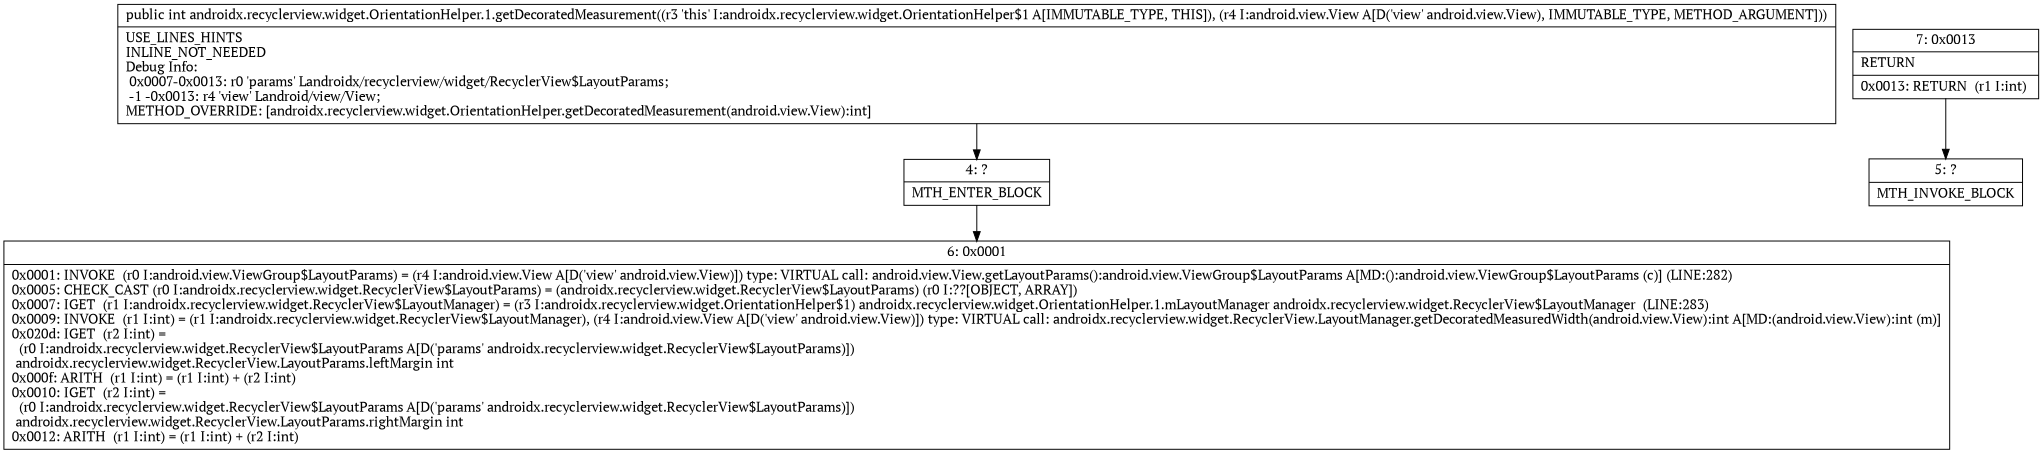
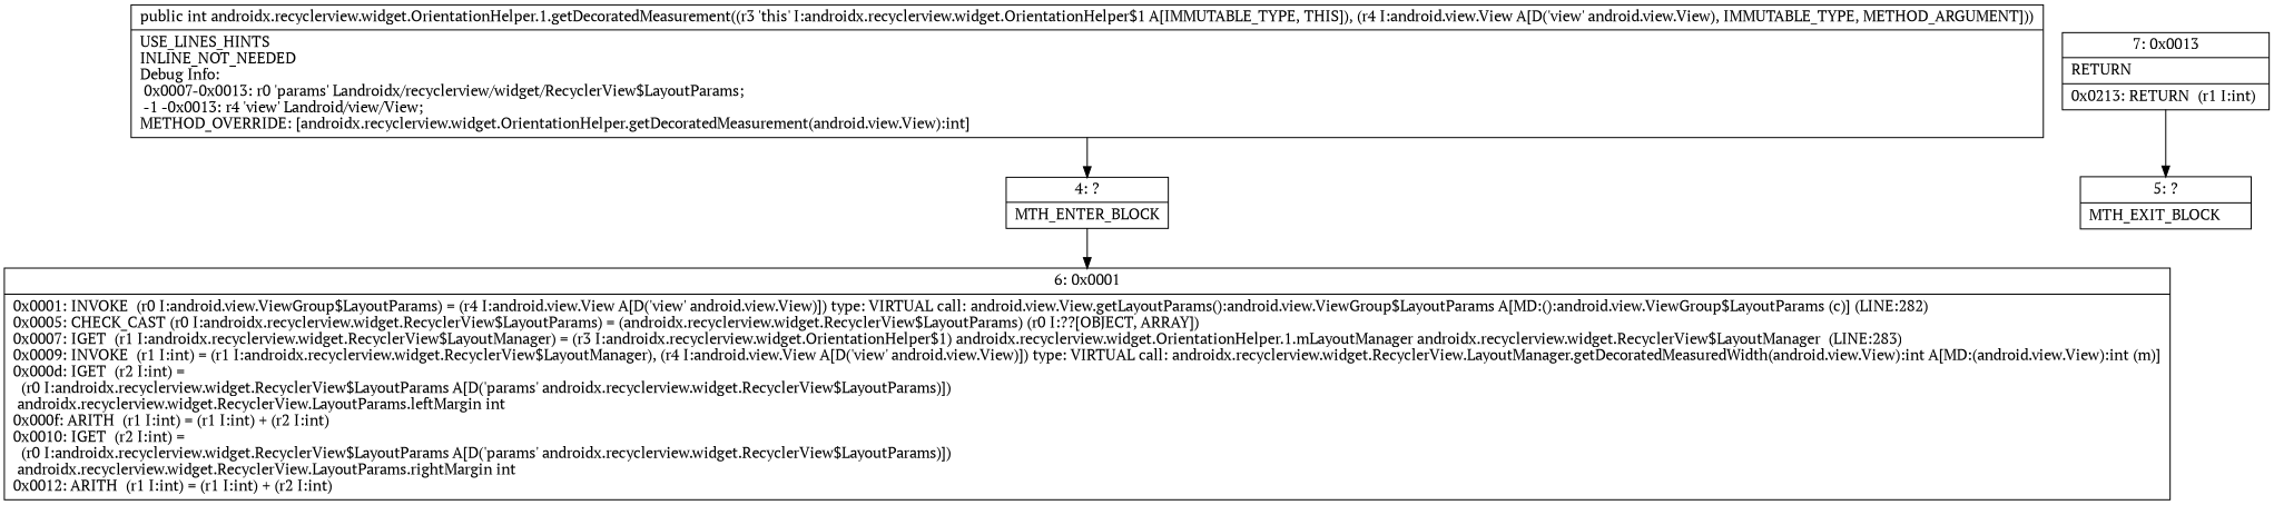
  digraph {
    fontname="PT Serif"
    node [fontname="PT Serif" shape=record]
    edge [fontname="PT Serif"]
    n1 [label="{4\:\ ?|MTH_ENTER_BLOCK\l}"]
-   n2 [label="{6\:\ 0x0001|0x0001: INVOKE  (r0 I:android.view.ViewGroup$LayoutParams) = (r4 I:android.view.View A[D('view' android.view.View)]) type: VIRTUAL call: android.view.View.getLayoutParams():android.view.ViewGroup$LayoutParams A[MD:():android.view.ViewGroup$LayoutParams (c)] (LINE:282)\l0x0005: CHECK_CAST (r0 I:androidx.recyclerview.widget.RecyclerView$LayoutParams) = (androidx.recyclerview.widget.RecyclerView$LayoutParams) (r0 I:??[OBJECT, ARRAY]) \l0x0007: IGET  (r1 I:androidx.recyclerview.widget.RecyclerView$LayoutManager) = (r3 I:androidx.recyclerview.widget.OrientationHelper$1) androidx.recyclerview.widget.OrientationHelper.1.mLayoutManager androidx.recyclerview.widget.RecyclerView$LayoutManager  (LINE:283)\l0x0009: INVOKE  (r1 I:int) = (r1 I:androidx.recyclerview.widget.RecyclerView$LayoutManager), (r4 I:android.view.View A[D('view' android.view.View)]) type: VIRTUAL call: androidx.recyclerview.widget.RecyclerView.LayoutManager.getDecoratedMeasuredWidth(android.view.View):int A[MD:(android.view.View):int (m)]\l0x020d: IGET  (r2 I:int) = \l  (r0 I:androidx.recyclerview.widget.RecyclerView$LayoutParams A[D('params' androidx.recyclerview.widget.RecyclerView$LayoutParams)])\l androidx.recyclerview.widget.RecyclerView.LayoutParams.leftMargin int \l0x000f: ARITH  (r1 I:int) = (r1 I:int) + (r2 I:int) \l0x0010: IGET  (r2 I:int) = \l  (r0 I:androidx.recyclerview.widget.RecyclerView$LayoutParams A[D('params' androidx.recyclerview.widget.RecyclerView$LayoutParams)])\l androidx.recyclerview.widget.RecyclerView.LayoutParams.rightMargin int \l0x0012: ARITH  (r1 I:int) = (r1 I:int) + (r2 I:int) \l}"]
-   n3 [label="{7\:\ 0x0013|RETURN\l|0x0013: RETURN  (r1 I:int) \l}"]
-   n4 [label="{5\:\ ?|MTH_INVOKE_BLOCK\l}"]
+   n2 [label="{6\:\ 0x0001|0x0001: INVOKE  (r0 I:android.view.ViewGroup$LayoutParams) = (r4 I:android.view.View A[D('view' android.view.View)]) type: VIRTUAL call: android.view.View.getLayoutParams():android.view.ViewGroup$LayoutParams A[MD:():android.view.ViewGroup$LayoutParams (c)] (LINE:282)\l0x0005: CHECK_CAST (r0 I:androidx.recyclerview.widget.RecyclerView$LayoutParams) = (androidx.recyclerview.widget.RecyclerView$LayoutParams) (r0 I:??[OBJECT, ARRAY]) \l0x0007: IGET  (r1 I:androidx.recyclerview.widget.RecyclerView$LayoutManager) = (r3 I:androidx.recyclerview.widget.OrientationHelper$1) androidx.recyclerview.widget.OrientationHelper.1.mLayoutManager androidx.recyclerview.widget.RecyclerView$LayoutManager  (LINE:283)\l0x0009: INVOKE  (r1 I:int) = (r1 I:androidx.recyclerview.widget.RecyclerView$LayoutManager), (r4 I:android.view.View A[D('view' android.view.View)]) type: VIRTUAL call: androidx.recyclerview.widget.RecyclerView.LayoutManager.getDecoratedMeasuredWidth(android.view.View):int A[MD:(android.view.View):int (m)]\l0x000d: IGET  (r2 I:int) = \l  (r0 I:androidx.recyclerview.widget.RecyclerView$LayoutParams A[D('params' androidx.recyclerview.widget.RecyclerView$LayoutParams)])\l androidx.recyclerview.widget.RecyclerView.LayoutParams.leftMargin int \l0x000f: ARITH  (r1 I:int) = (r1 I:int) + (r2 I:int) \l0x0010: IGET  (r2 I:int) = \l  (r0 I:androidx.recyclerview.widget.RecyclerView$LayoutParams A[D('params' androidx.recyclerview.widget.RecyclerView$LayoutParams)])\l androidx.recyclerview.widget.RecyclerView.LayoutParams.rightMargin int \l0x0012: ARITH  (r1 I:int) = (r1 I:int) + (r2 I:int) \l}"]
+   n3 [label="{7\:\ 0x0013|RETURN\l|0x0213: RETURN  (r1 I:int) \l}"]
+   n4 [label="{5\:\ ?|MTH_EXIT_BLOCK\l}"]
    n5 [label="{public int androidx.recyclerview.widget.OrientationHelper.1.getDecoratedMeasurement((r3 'this' I:androidx.recyclerview.widget.OrientationHelper$1 A[IMMUTABLE_TYPE, THIS]), (r4 I:android.view.View A[D('view' android.view.View), IMMUTABLE_TYPE, METHOD_ARGUMENT]))  | USE_LINES_HINTS\lINLINE_NOT_NEEDED\lDebug Info:\l  0x0007\-0x0013: r0 'params' Landroidx\/recyclerview\/widget\/RecyclerView$LayoutParams;\l  \-1 \-0x0013: r4 'view' Landroid\/view\/View;\lMETHOD_OVERRIDE: [androidx.recyclerview.widget.OrientationHelper.getDecoratedMeasurement(android.view.View):int]\l}"]
    n1 -> n2
    n3 -> n4
    n5 -> n1
  }
